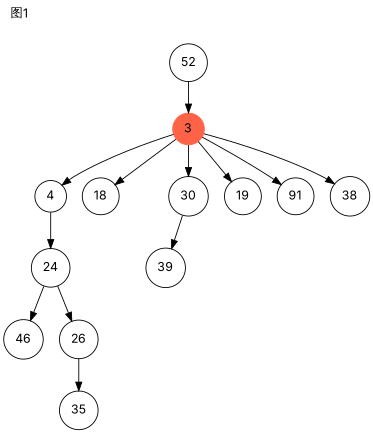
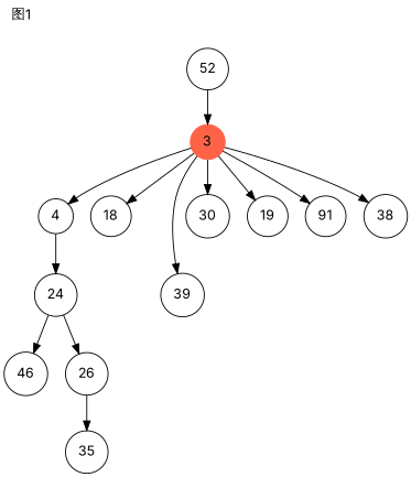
  digraph {
    fontname=Inter
    label="图1"
    labeljust=l
    labelloc=t
    node [fontname=Inter shape=circle]
    edge [fontname=Inter]
    n1 [color=tomato label=3 style=filled]
    n2 [label=4]
    n3 [label=18]
    n4 [label=39]
    n5 [label=30]
    n6 [label=19]
    n7 [label=91]
    n8 [label=38]
    n9 [label=24]
    n10 [label=52]
    n11 [label=46]
    n12 [label=26]
    n13 [label=35]
    n1 -> n2
    n1 -> n3
-   n5 -> n4
+   n1 -> n4
    n1 -> n5
    n1 -> n6
    n1 -> n7
    n1 -> n8
    n2 -> n9
    n9 -> n11
    n9 -> n12
    n10 -> n1
    n12 -> n13
  }
